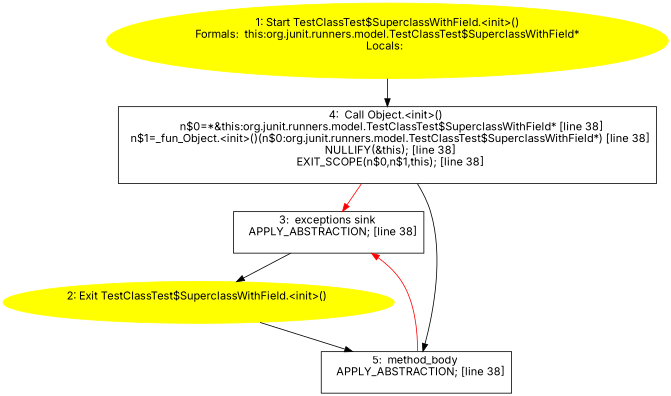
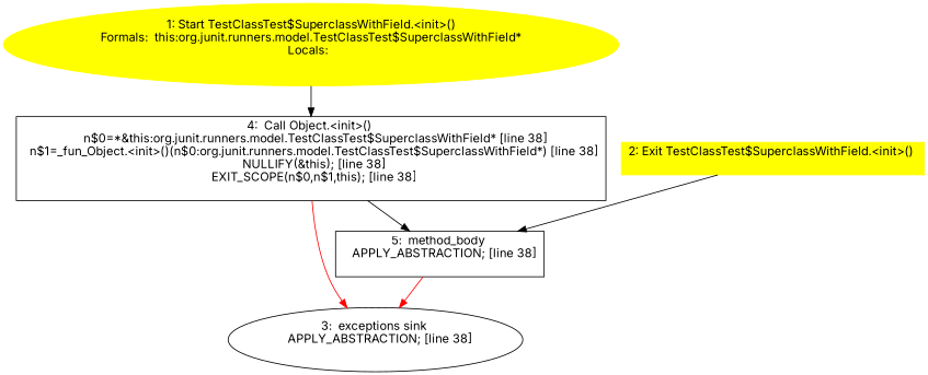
  digraph {
    fontname=Inter
    node [fontname=Inter shape=box]
    edge [fontname=Inter]
    n1 [color=yellow label="1: Start TestClassTest$SuperclassWithField.<init>()\nFormals:  this:org.junit.runners.model.TestClassTest$SuperclassWithField*\nLocals:  \n  " style=filled shape=""]
    n2 [label="4:  Call Object.<init>() \n   n$0=*&this:org.junit.runners.model.TestClassTest$SuperclassWithField* [line 38]\n  n$1=_fun_Object.<init>()(n$0:org.junit.runners.model.TestClassTest$SuperclassWithField*) [line 38]\n  NULLIFY(&this); [line 38]\n  EXIT_SCOPE(n$0,n$1,this); [line 38]\n "]
-   n3 [label="3:  exceptions sink \n   APPLY_ABSTRACTION; [line 38]\n "]
+   n3 [label="3:  exceptions sink \n   APPLY_ABSTRACTION; [line 38]\n " shape=ellipse]
    n4 [label="5:  method_body \n   APPLY_ABSTRACTION; [line 38]\n "]
-   n5 [color=yellow label="2: Exit TestClassTest$SuperclassWithField.<init>() \n  " style=filled shape=""]
+   n5 [color=yellow label="2: Exit TestClassTest$SuperclassWithField.<init>() \n  " style=filled]
    n1 -> n2
    n2 -> n3 [color=red]
    n2 -> n4
-   n3 -> n5
    n4 -> n3 [color=red]
    n5 -> n4
  }
